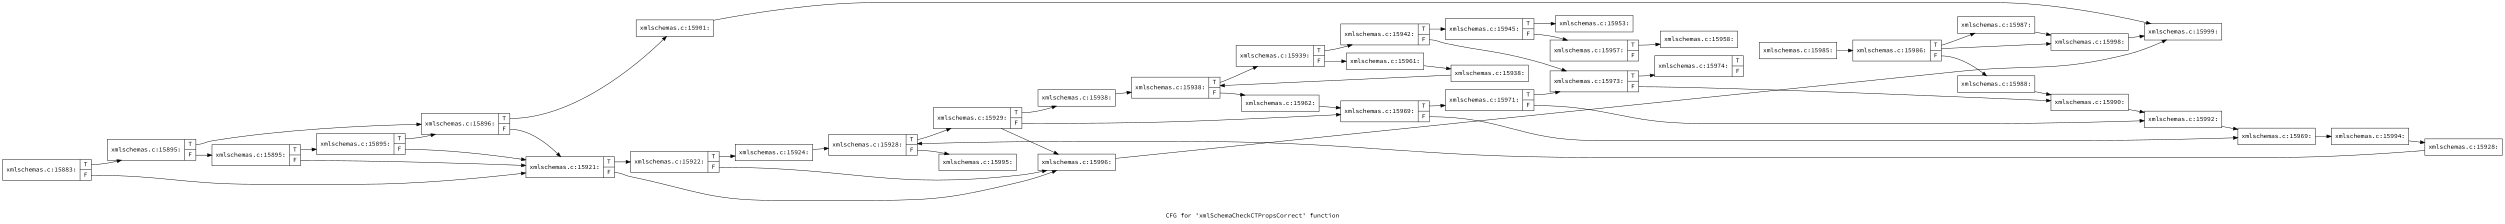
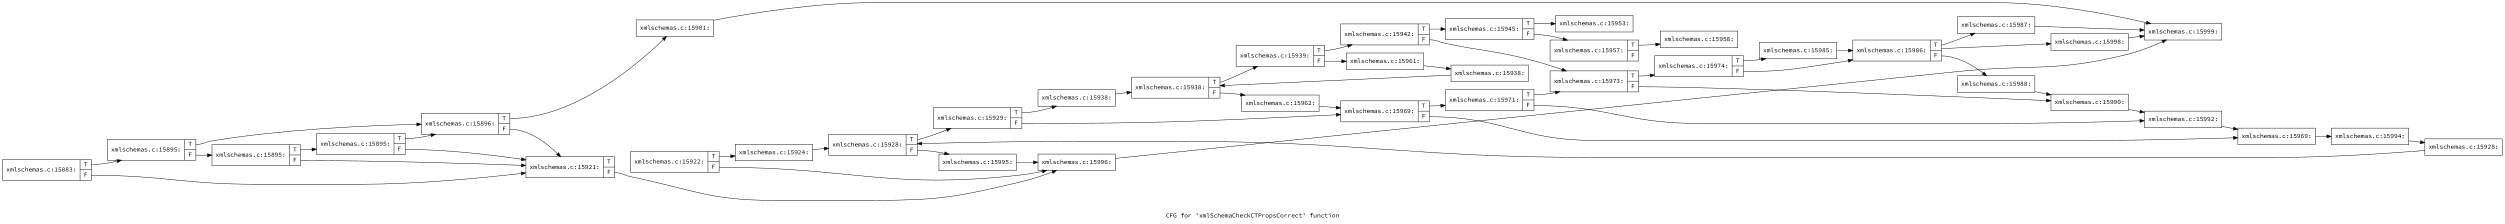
  digraph {
    fontname="Source Code Pro"
    label="CFG for 'xmlSchemaCheckCTPropsCorrect' function"
    rankdir=LR
    node [fontname="Source Code Pro" shape=record]
    edge [fontname="Source Code Pro" tailport=s0]
    n1 [label="{xmlschemas.c:15883:|{<s0>T|<s1>F}}"]
    n2 [label="{xmlschemas.c:15895:|{<s0>T|<s1>F}}"]
    n3 [label="{xmlschemas.c:15921:|{<s0>T|<s1>F}}"]
    n4 [label="{xmlschemas.c:15896:|{<s0>T|<s1>F}}"]
    n5 [label="{xmlschemas.c:15895:|{<s0>T|<s1>F}}"]
    n6 [label="{xmlschemas.c:15922:|{<s0>T|<s1>F}}"]
    n7 [label="{xmlschemas.c:15996:}"]
    n8 [label="{xmlschemas.c:15901:}"]
    n9 [label="{xmlschemas.c:15895:|{<s0>T|<s1>F}}"]
    n10 [label="{xmlschemas.c:15924:}"]
    n11 [label="{xmlschemas.c:15999:}"]
    n12 [label="{xmlschemas.c:15928:|{<s0>T|<s1>F}}"]
    n13 [label="{xmlschemas.c:15929:|{<s0>T|<s1>F}}"]
    n14 [label="{xmlschemas.c:15995:}"]
    n15 [label="{xmlschemas.c:15938:}"]
    n16 [label="{xmlschemas.c:15969:|{<s0>T|<s1>F}}"]
    n17 [label="{xmlschemas.c:15938:|{<s0>T|<s1>F}}"]
    n18 [label="{xmlschemas.c:15971:|{<s0>T|<s1>F}}"]
    n19 [label="{xmlschemas.c:15969:}"]
    n20 [label="{xmlschemas.c:15939:|{<s0>T|<s1>F}}"]
    n21 [label="{xmlschemas.c:15962:}"]
    n22 [label="{xmlschemas.c:15973:|{<s0>T|<s1>F}}"]
    n23 [label="{xmlschemas.c:15992:}"]
    n24 [label="{xmlschemas.c:15994:}"]
    n25 [label="{xmlschemas.c:15942:|{<s0>T|<s1>F}}"]
    n26 [label="{xmlschemas.c:15961:}"]
    n27 [label="{xmlschemas.c:15945:|{<s0>T|<s1>F}}"]
    n28 [label="{xmlschemas.c:15938:}"]
    n29 [label="{xmlschemas.c:15953:}"]
    n30 [label="{xmlschemas.c:15957:|{<s0>T|<s1>F}}"]
    n31 [label="{xmlschemas.c:15958:}"]
    n32 [label="{xmlschemas.c:15998:}"]
    n33 [label="{xmlschemas.c:15928:}"]
    n34 [label="{xmlschemas.c:15974:|{<s0>T|<s1>F}}"]
    n35 [label="{xmlschemas.c:15990:}"]
    n36 [label="{xmlschemas.c:15985:}"]
    n37 [label="{xmlschemas.c:15986:|{<s0>T|<s1>F}}"]
    n38 [label="{xmlschemas.c:15987:}"]
    n39 [label="{xmlschemas.c:15988:}"]
    n1 -> n2
    n1 -> n3 [tailport=s1]
    n2 -> n4
    n2 -> n5 [tailport=s1]
-   n3 -> n6
    n3 -> n7 [tailport=s1]
    n4 -> n3 [tailport=s1]
    n4 -> n8
    n5 -> n3 [tailport=s1]
    n5 -> n9
    n6 -> n7 [tailport=s1]
    n6 -> n10
    n7 -> n11 [tailport=""]
    n8 -> n11 [tailport=""]
    n9 -> n3 [tailport=s1]
    n9 -> n4
    n10 -> n12 [tailport=""]
    n12 -> n13
    n12 -> n14 [tailport=s1]
    n13 -> n15
    n13 -> n16 [tailport=s1]
-   n13 -> n7 [tailport=""]
+   n14 -> n7 [tailport=""]
    n15 -> n17 [tailport=""]
    n16 -> n18
    n16 -> n19 [tailport=s1]
    n17 -> n20
    n17 -> n21 [tailport=s1]
    n18 -> n22
    n18 -> n23 [tailport=s1]
    n19 -> n24 [tailport=""]
    n20 -> n25
    n20 -> n26 [tailport=s1]
    n21 -> n16 [tailport=""]
    n22 -> n34
    n22 -> n35 [tailport=s1]
    n23 -> n19 [tailport=""]
    n24 -> n33 [tailport=""]
    n25 -> n22 [tailport=s1]
    n25 -> n27
    n26 -> n28 [tailport=""]
    n27 -> n29
    n27 -> n30 [tailport=s1]
    n28 -> n17 [tailport=""]
    n30 -> n31
    n32 -> n11 [tailport=""]
    n33 -> n12 [tailport=""]
+   n34 -> n36
+   n34 -> n37 [tailport=s1]
    n35 -> n23 [tailport=""]
    n36 -> n37 [tailport=""]
    n37 -> n32 [tailport=""]
    n37 -> n38
    n37 -> n39 [tailport=s1]
-   n38 -> n32 [tailport=""]
+   n38 -> n11 [tailport=""]
    n39 -> n35 [tailport=""]
  }
